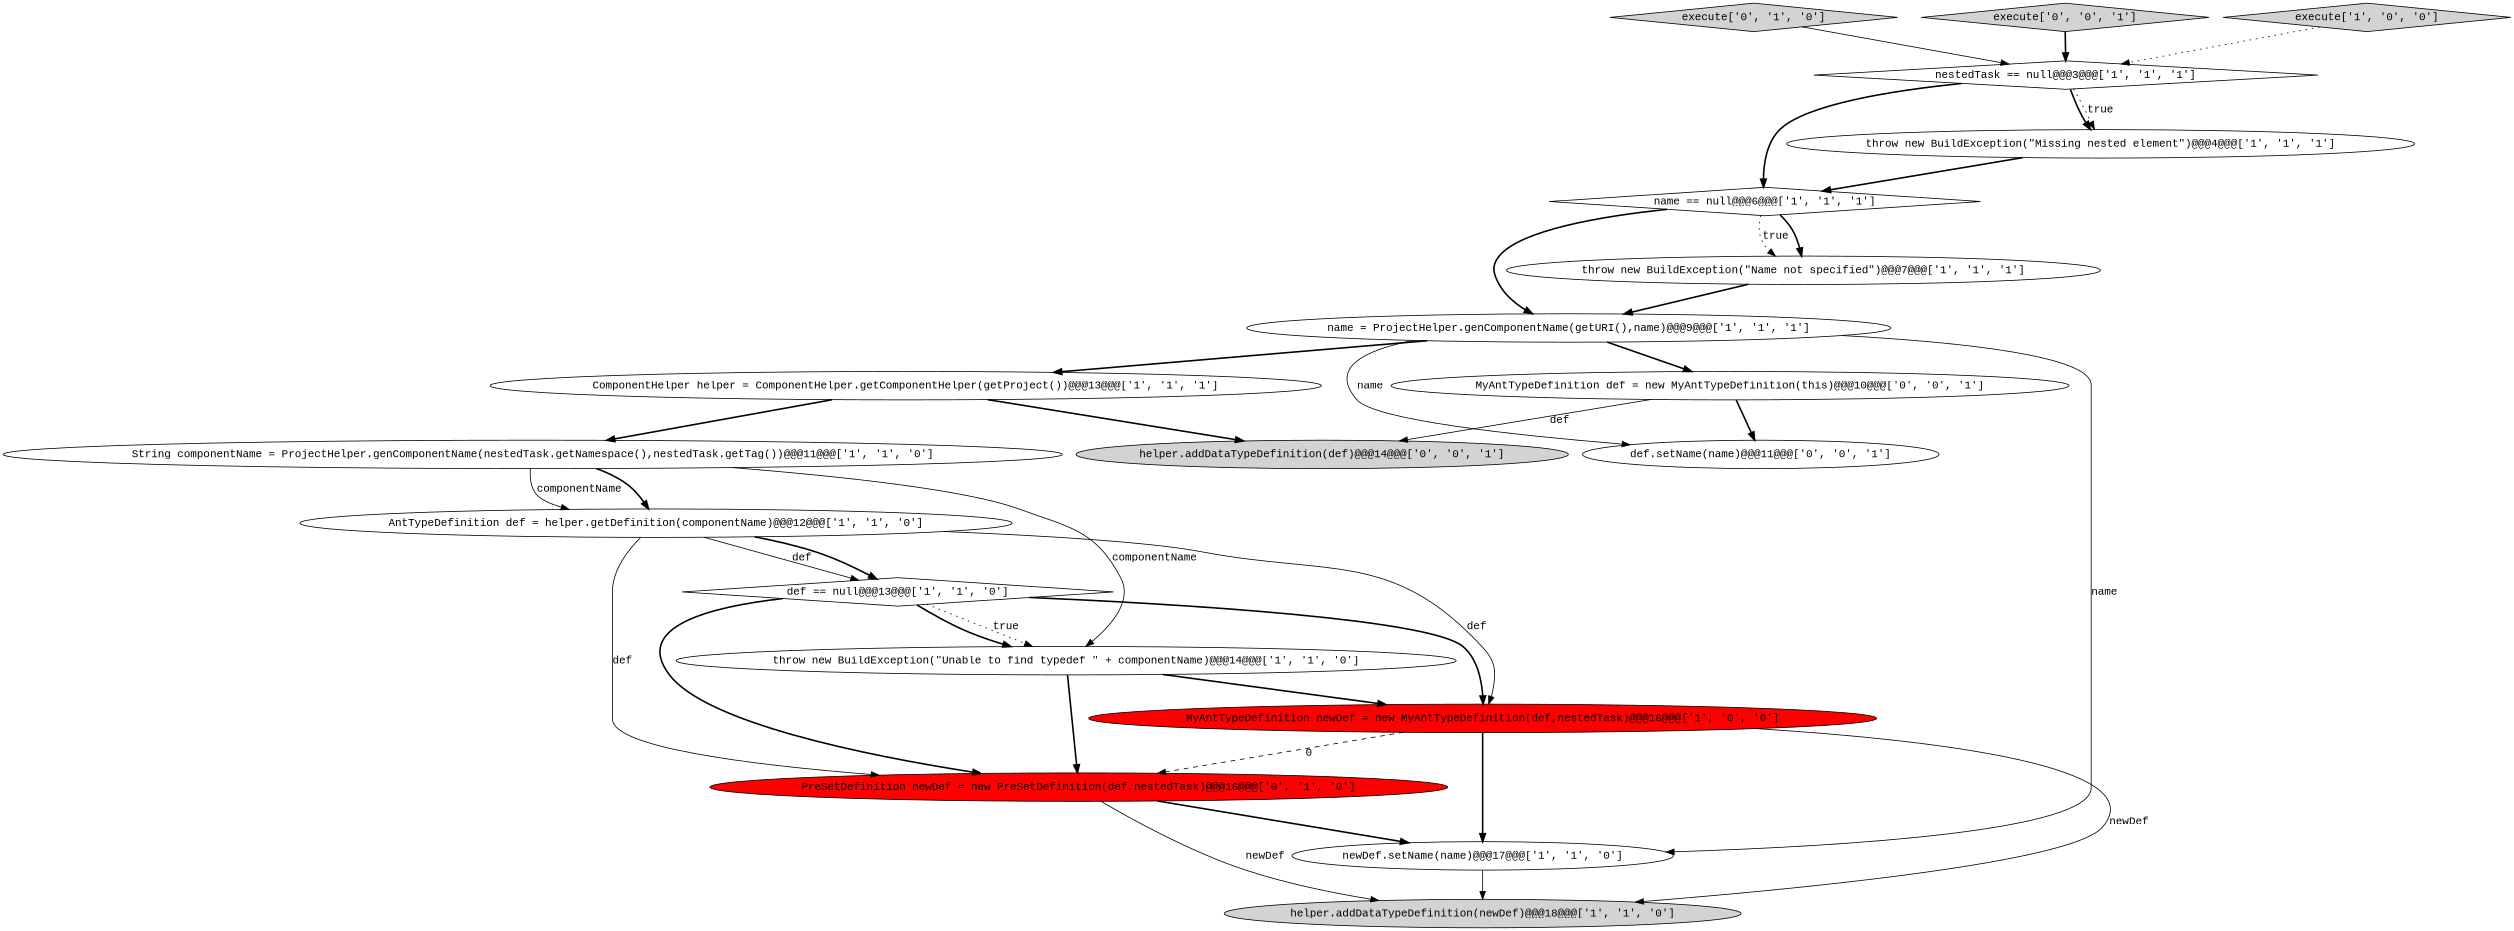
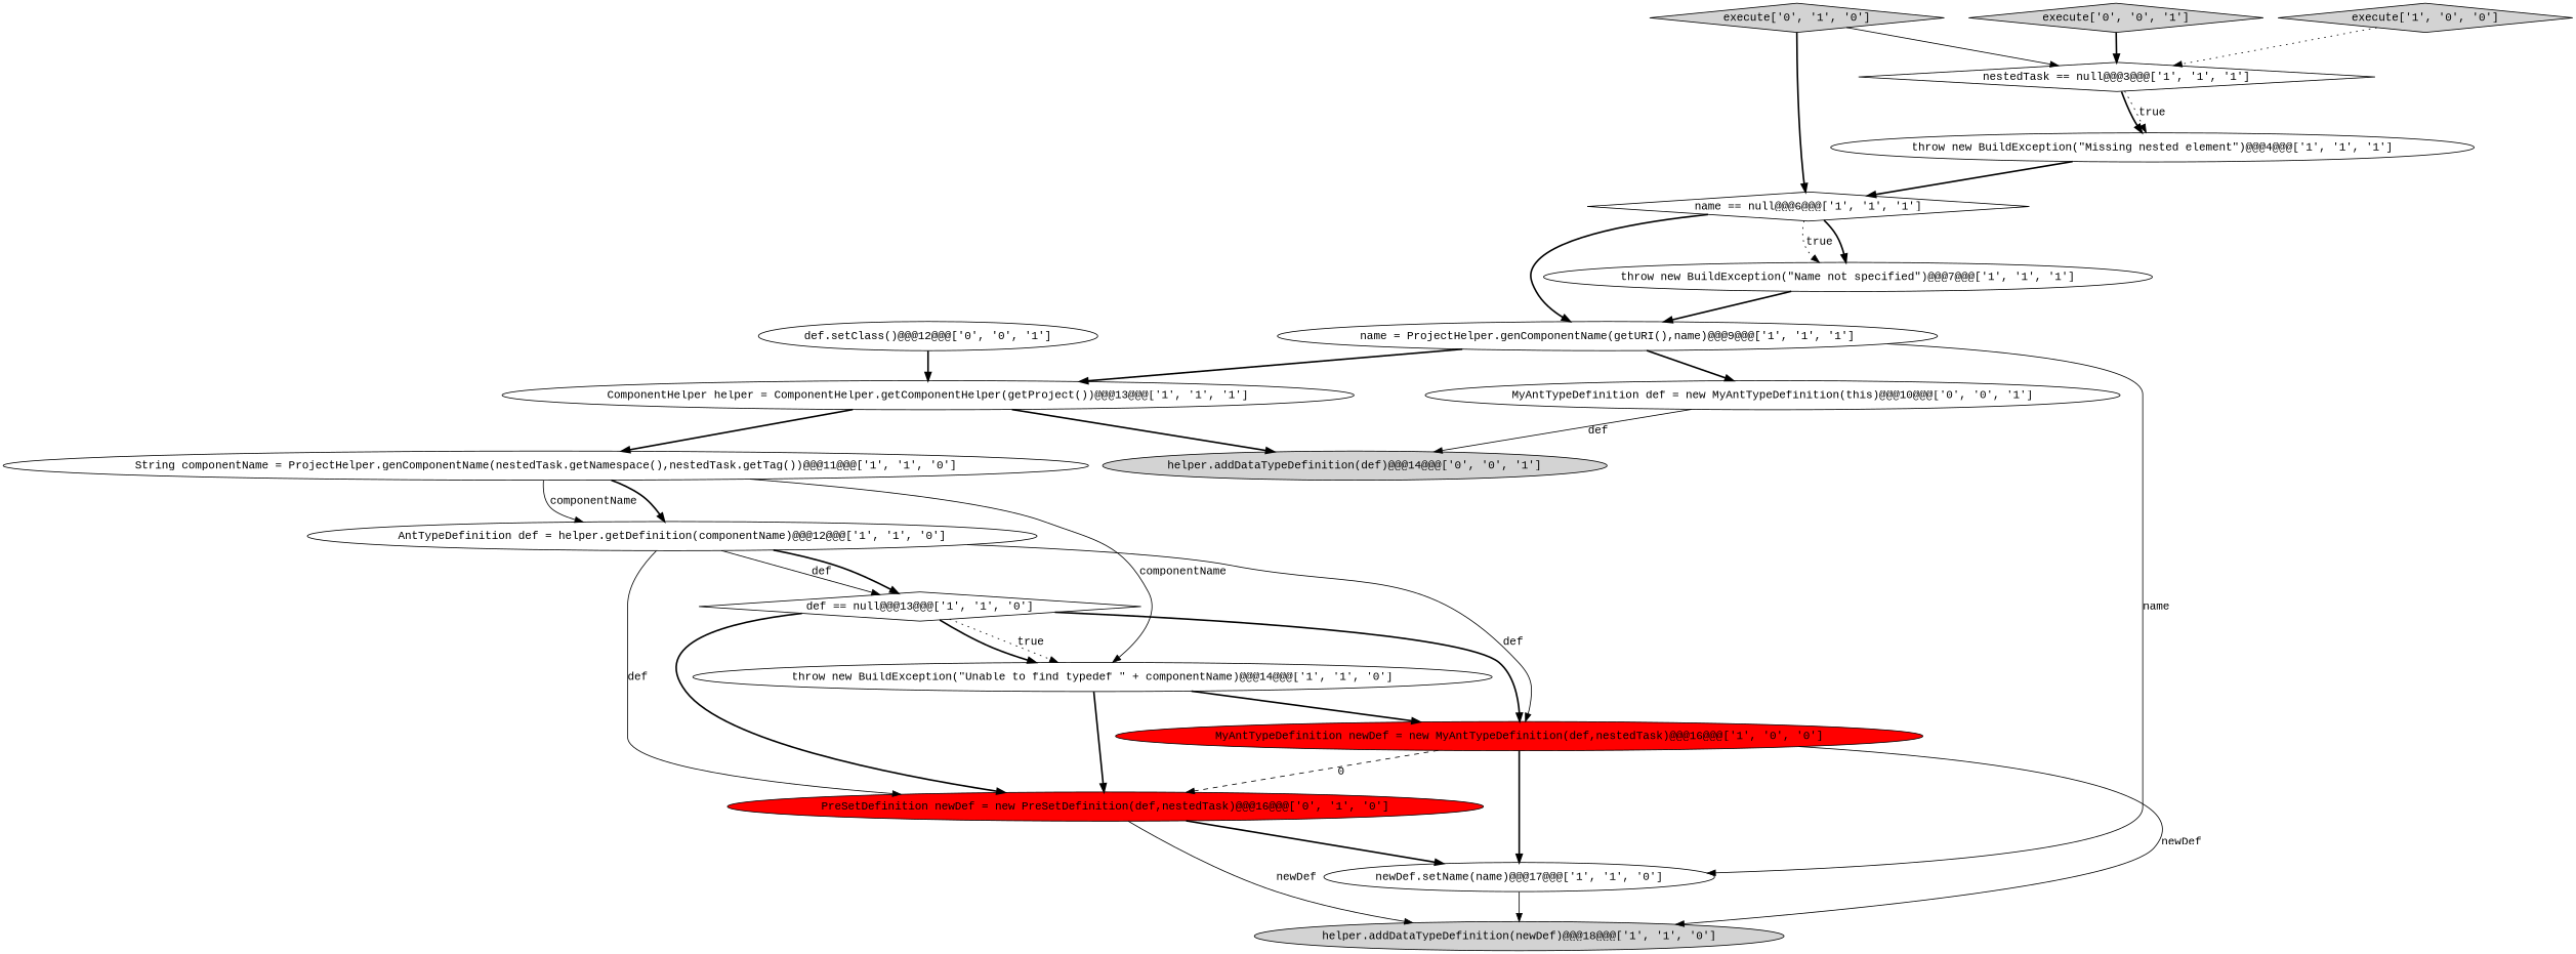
  digraph {
    fontname="Liberation Mono"
    node [fillcolor=white fontname="Liberation Mono" shape=ellipse style=filled]
    edge [fontname="Liberation Mono" style=bold]
    n1 [fillcolor=lightgray label="helper.addDataTypeDefinition(def)@@@14@@@['0', '0', '1']"]
    n2 [label="throw new BuildException(\"Missing nested element\")@@@4@@@['1', '1', '1']"]
    n3 [label="name == null@@@6@@@['1', '1', '1']" shape=diamond]
    n4 [label="throw new BuildException(\"Name not specified\")@@@7@@@['1', '1', '1']"]
    n5 [label="name = ProjectHelper.genComponentName(getURI(),name)@@@9@@@['1', '1', '1']"]
-   n6 [label="def.setName(name)@@@11@@@['0', '0', '1']"]
    n7 [label="newDef.setName(name)@@@17@@@['1', '1', '0']"]
    n8 [label="ComponentHelper helper = ComponentHelper.getComponentHelper(getProject())@@@13@@@['1', '1', '1']"]
    n9 [label="MyAntTypeDefinition def = new MyAntTypeDefinition(this)@@@10@@@['0', '0', '1']"]
+   n10 [label="def.setClass()@@@12@@@['0', '0', '1']"]
    n11 [fillcolor=red label="PreSetDefinition newDef = new PreSetDefinition(def,nestedTask)@@@16@@@['0', '1', '0']"]
    n12 [fillcolor=lightgray label="helper.addDataTypeDefinition(newDef)@@@18@@@['1', '1', '0']"]
    n13 [fillcolor=lightgray label="execute['1', '0', '0']" shape=diamond]
    n14 [label="nestedTask == null@@@3@@@['1', '1', '1']" shape=diamond]
    n15 [label="String componentName = ProjectHelper.genComponentName(nestedTask.getNamespace(),nestedTask.getTag())@@@11@@@['1', '1', '0']"]
    n16 [label="throw new BuildException(\"Unable to find typedef \" + componentName)@@@14@@@['1', '1', '0']"]
    n17 [label="AntTypeDefinition def = helper.getDefinition(componentName)@@@12@@@['1', '1', '0']"]
    n18 [label="def == null@@@13@@@['1', '1', '0']" shape=diamond]
    n19 [fillcolor=red label="MyAntTypeDefinition newDef = new MyAntTypeDefinition(def,nestedTask)@@@16@@@['1', '0', '0']"]
    n20 [fillcolor=lightgray label="execute['0', '1', '0']" shape=diamond]
    n21 [fillcolor=lightgray label="execute['0', '0', '1']" shape=diamond]
    n2 -> n3
    n3 -> n4
    n3 -> n4 [label=true style=dotted]
    n3 -> n5
    n4 -> n5
-   n5 -> n6 [label=name style=solid]
    n5 -> n7 [label=name style=solid]
    n5 -> n8
    n5 -> n9
    n7 -> n12 [style=solid]
    n8 -> n1
    n8 -> n15
    n9 -> n1 [label=def style=solid]
-   n9 -> n6
+   n10 -> n8
    n11 -> n7
    n11 -> n12 [label=newDef style=solid]
    n13 -> n14 [style=dotted]
    n14 -> n2
    n14 -> n2 [label=true style=dotted]
-   n14 -> n3
+   n20 -> n3
    n15 -> n16 [label=componentName style=solid]
    n15 -> n17
    n15 -> n17 [label=componentName style=solid]
    n16 -> n11
    n16 -> n19
    n17 -> n11 [label=def style=solid]
    n17 -> n18 [label=def style=solid]
    n17 -> n18
    n17 -> n19 [label=def style=solid]
    n18 -> n11
    n18 -> n16 [label=true style=dotted]
    n18 -> n16
    n18 -> n19
    n19 -> n7
    n19 -> n11 [label=0 style=dashed]
    n19 -> n12 [label=newDef style=solid]
    n20 -> n14 [style=solid]
    n21 -> n14
  }
